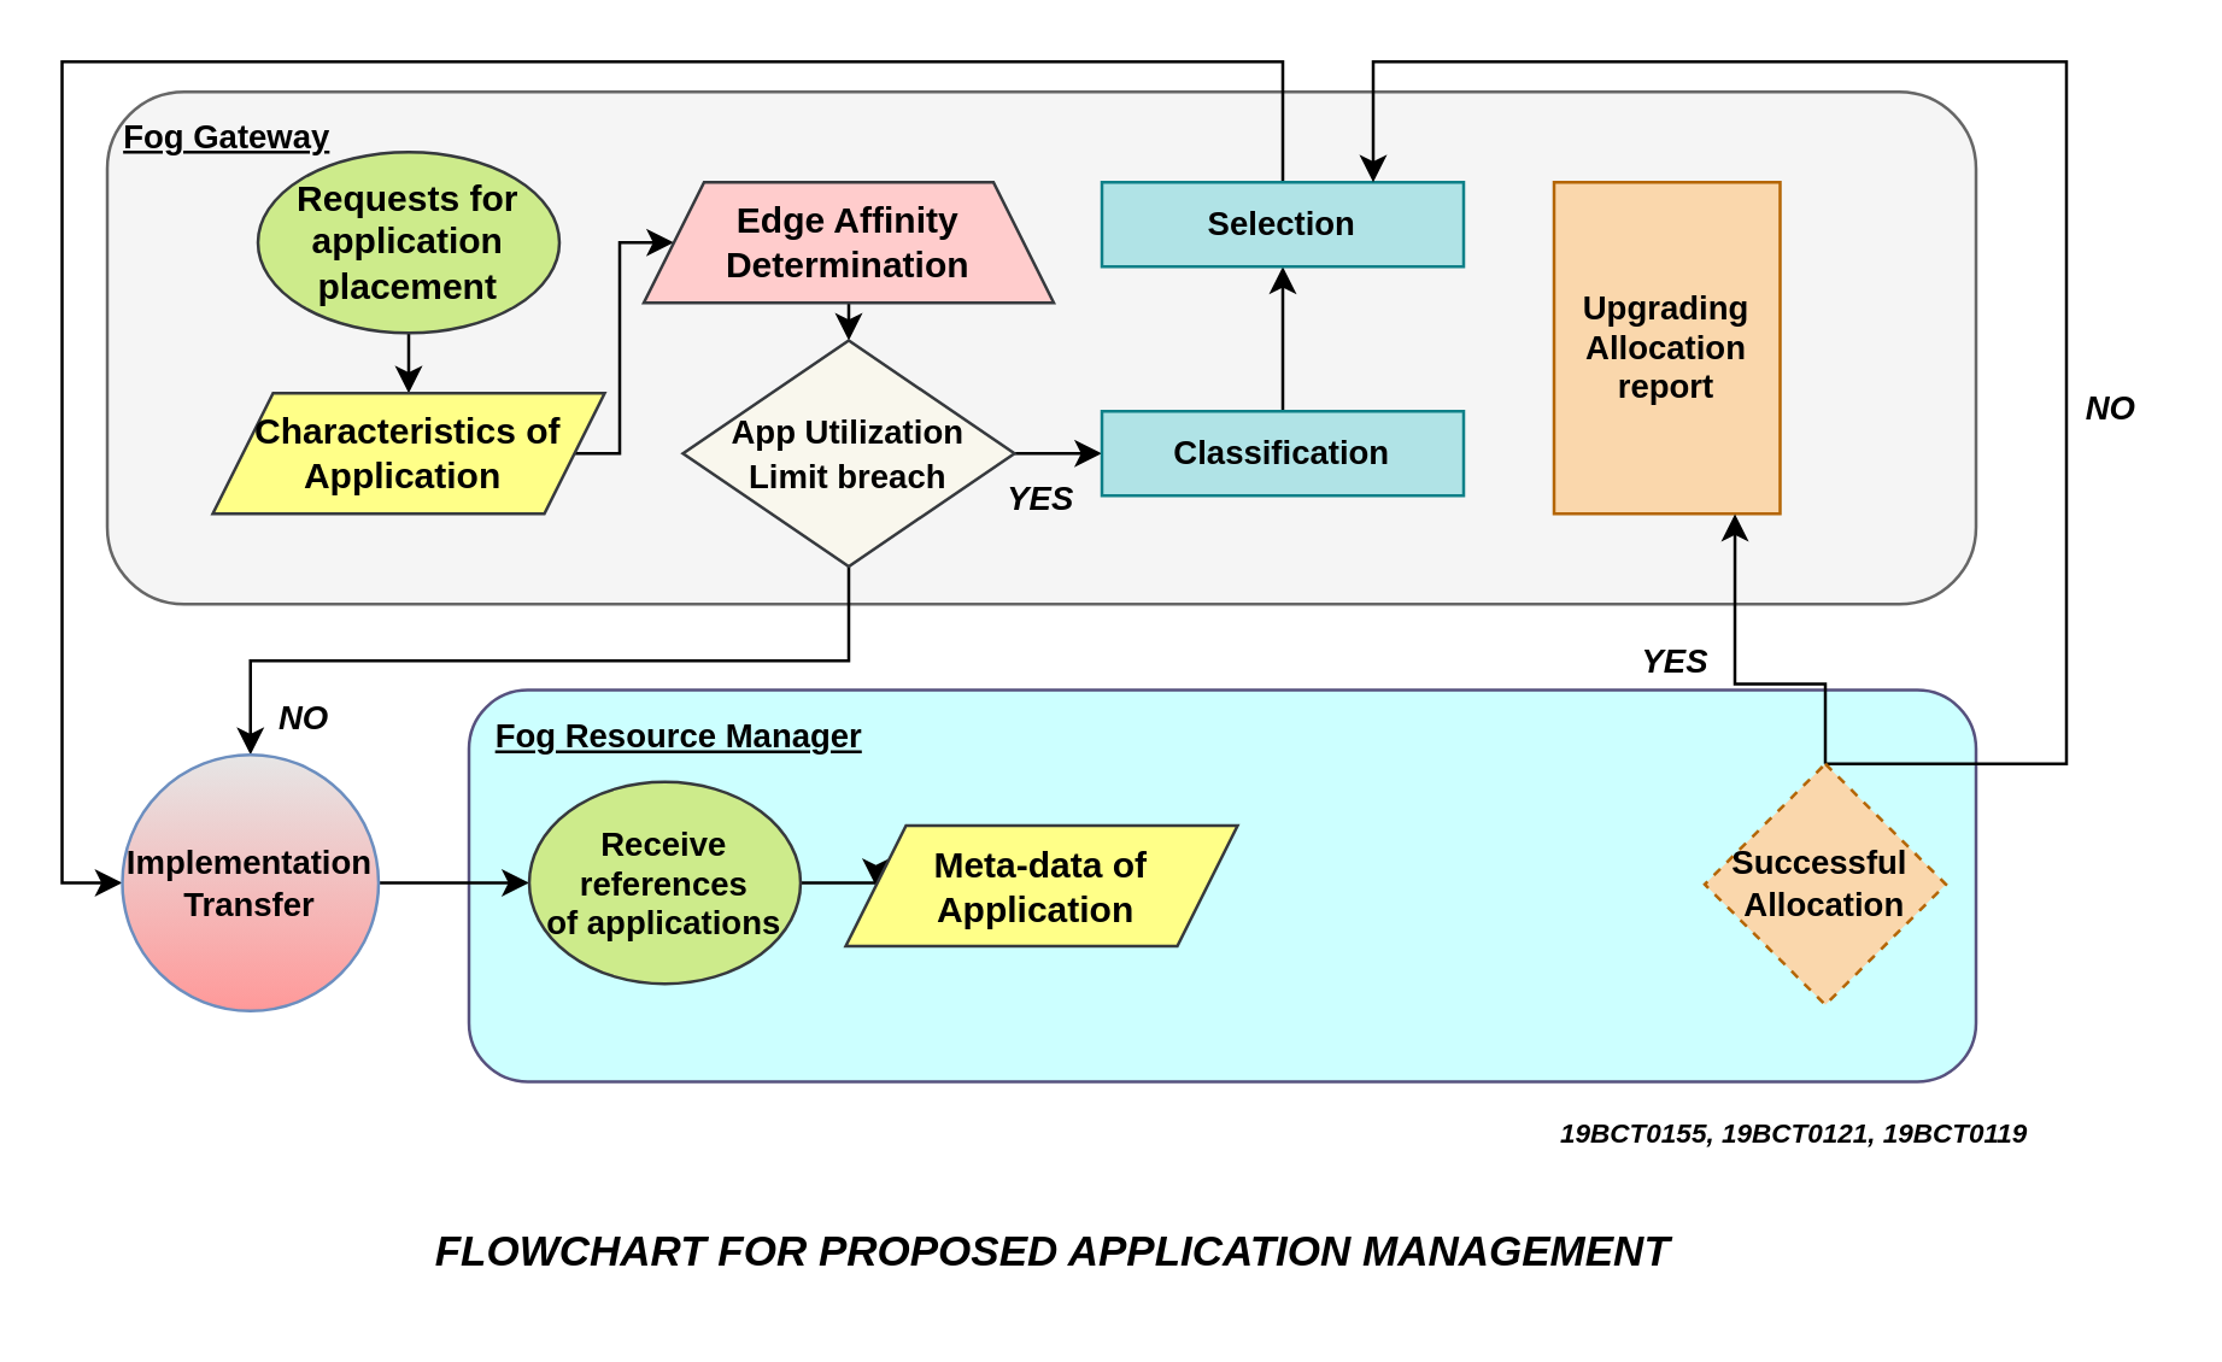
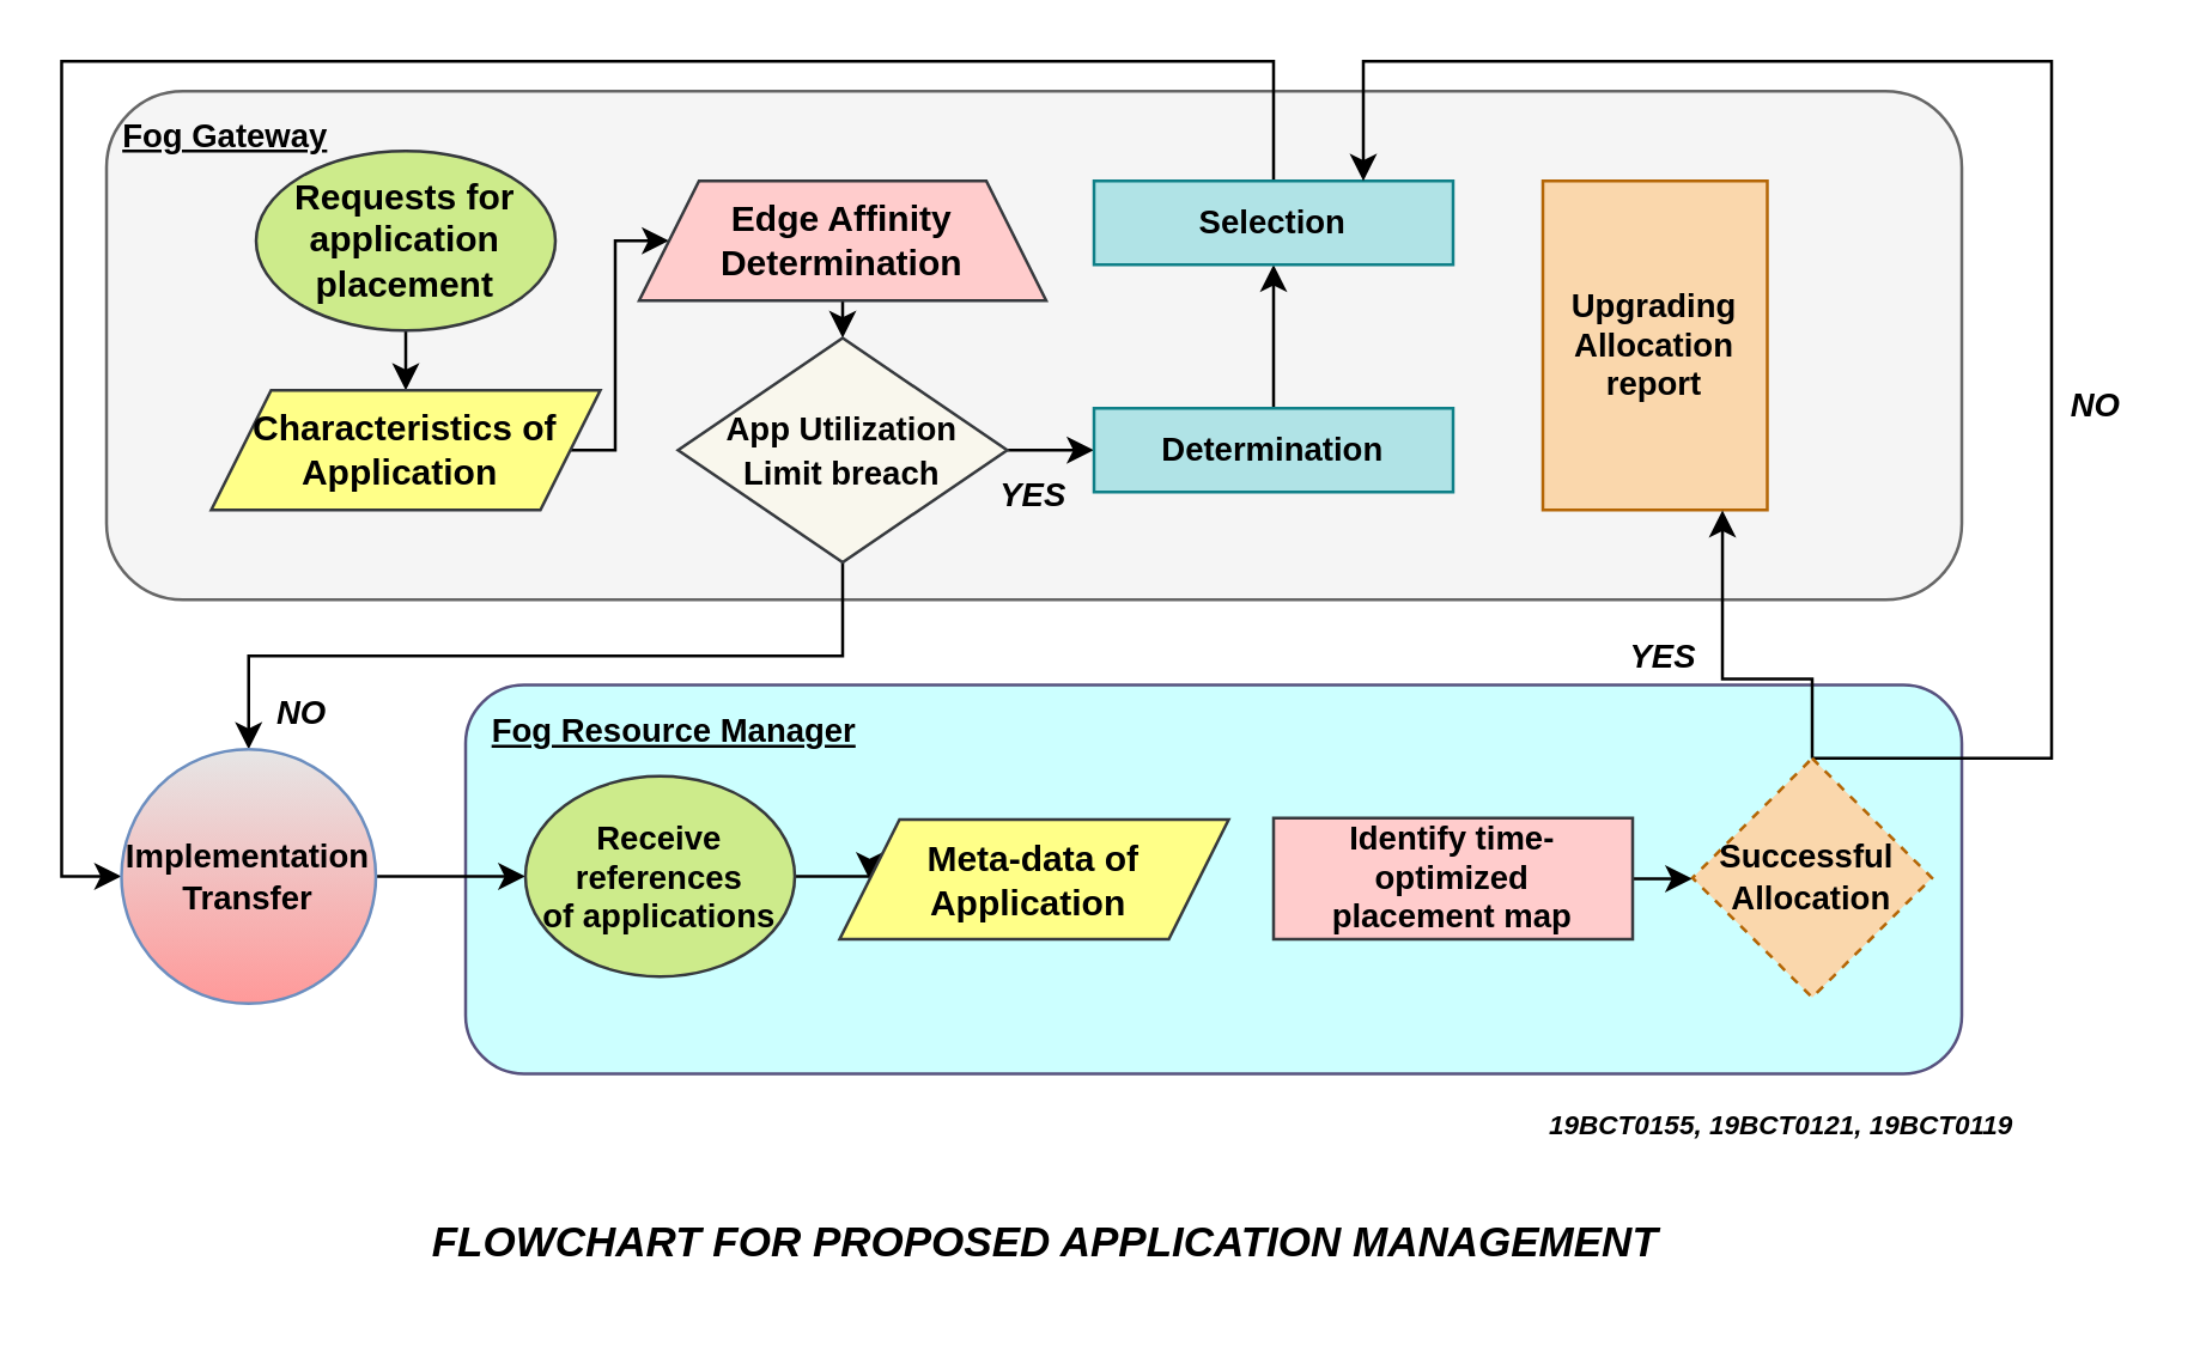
  <mxCell id="0" />
  <mxCell id="1" parent="0" />
  <mxCell id="2" value="" style="rounded=1;whiteSpace=wrap;html=1;fillColor=#CCFFFF;strokeColor=#56517e;" vertex="1" parent="1"><mxGeometry x="155" y="228.5" width="500" height="130" as="geometry" /></mxCell>
  <mxCell id="3" value="" style="rounded=1;whiteSpace=wrap;html=1;fillColor=#f5f5f5;fontColor=#333333;strokeColor=#666666;" vertex="1" parent="1"><mxGeometry x="35" y="30" width="620" height="170" as="geometry" /></mxCell>
  <mxCell id="4" style="edgeStyle=orthogonalEdgeStyle;rounded=0;orthogonalLoop=1;jettySize=auto;html=1;exitX=0.5;exitY=1;exitDx=0;exitDy=0;entryX=0.5;entryY=0;entryDx=0;entryDy=0;" edge="1" parent="1" source="5" target="7"><mxGeometry relative="1" as="geometry" /></mxCell>
  <mxCell id="5" value="&lt;b&gt;Requests for application placement&lt;/b&gt;" style="ellipse;whiteSpace=wrap;html=1;fillColor=#cdeb8b;strokeColor=#36393d;" vertex="1" parent="1"><mxGeometry x="85" y="50" width="100" height="60" as="geometry" /></mxCell>
  <mxCell id="6" style="edgeStyle=orthogonalEdgeStyle;rounded=0;orthogonalLoop=1;jettySize=auto;html=1;exitX=1;exitY=0.5;exitDx=0;exitDy=0;entryX=0;entryY=0.5;entryDx=0;entryDy=0;" edge="1" parent="1" source="7" target="9"><mxGeometry relative="1" as="geometry"><Array as="points"><mxPoint x="205" y="150" /><mxPoint x="205" y="80" /></Array></mxGeometry></mxCell>
  <mxCell id="7" value="&lt;b&gt;Characteristics of Application&amp;nbsp;&lt;/b&gt;" style="shape=parallelogram;perimeter=parallelogramPerimeter;whiteSpace=wrap;html=1;fixedSize=1;fillColor=#ffff88;strokeColor=#36393d;" vertex="1" parent="1"><mxGeometry x="70" y="130" width="130" height="40" as="geometry" /></mxCell>
  <mxCell id="8" style="edgeStyle=orthogonalEdgeStyle;rounded=0;orthogonalLoop=1;jettySize=auto;html=1;exitX=0.5;exitY=1;exitDx=0;exitDy=0;entryX=0.5;entryY=0;entryDx=0;entryDy=0;fontSize=11;" edge="1" parent="1" source="9" target="12"><mxGeometry relative="1" as="geometry" /></mxCell>
  <mxCell id="9" value="&lt;b&gt;Edge Affinity Determination&lt;/b&gt;" style="shape=trapezoid;perimeter=trapezoidPerimeter;whiteSpace=wrap;html=1;fixedSize=1;fillColor=#ffcccc;strokeColor=#36393d;" vertex="1" parent="1"><mxGeometry x="213" y="60" width="136" height="40" as="geometry" /></mxCell>
  <mxCell id="10" style="edgeStyle=orthogonalEdgeStyle;rounded=0;orthogonalLoop=1;jettySize=auto;html=1;exitX=0.5;exitY=1;exitDx=0;exitDy=0;entryX=0.5;entryY=0;entryDx=0;entryDy=0;fontSize=11;" edge="1" parent="1" source="12" target="20"><mxGeometry relative="1" as="geometry" /></mxCell>
  <mxCell id="11" style="edgeStyle=orthogonalEdgeStyle;rounded=0;orthogonalLoop=1;jettySize=auto;html=1;exitX=1;exitY=0.5;exitDx=0;exitDy=0;entryX=0;entryY=0.5;entryDx=0;entryDy=0;fontSize=11;" edge="1" parent="1" source="12" target="14"><mxGeometry relative="1" as="geometry" /></mxCell>
  <mxCell id="12" value="&lt;b&gt;&lt;font style=&quot;font-size: 11px&quot; color=&quot;#000000&quot;&gt;App Utilization &lt;br&gt;Limit breach&lt;/font&gt;&lt;/b&gt;" style="rhombus;whiteSpace=wrap;html=1;fillColor=#f9f7ed;strokeColor=#36393d;" vertex="1" parent="1"><mxGeometry x="226" y="112.5" width="110" height="75" as="geometry" /></mxCell>
  <mxCell id="13" style="edgeStyle=orthogonalEdgeStyle;rounded=0;orthogonalLoop=1;jettySize=auto;html=1;exitX=0.5;exitY=0;exitDx=0;exitDy=0;fontSize=11;" edge="1" parent="1" source="14" target="17"><mxGeometry relative="1" as="geometry" /></mxCell>
- <mxCell id="14" value="&lt;b&gt;Classification&lt;/b&gt;" style="rounded=0;whiteSpace=wrap;html=1;fontSize=11;fillColor=#b0e3e6;strokeColor=#0e8088;" vertex="1" parent="1"><mxGeometry x="365" y="136" width="120" height="28" as="geometry" /></mxCell>
+ <mxCell id="14" value="&lt;b&gt;Determination&lt;/b&gt;" style="rounded=0;whiteSpace=wrap;html=1;fontSize=11;fillColor=#b0e3e6;strokeColor=#0e8088;" vertex="1" parent="1"><mxGeometry x="365" y="136" width="120" height="28" as="geometry" /></mxCell>
  <mxCell id="15" value="&lt;b&gt;Upgrading Allocation report&lt;/b&gt;" style="rounded=0;whiteSpace=wrap;html=1;fontSize=11;fillColor=#fad7ac;strokeColor=#b46504;" vertex="1" parent="1"><mxGeometry x="515" y="60" width="75" height="110" as="geometry" /></mxCell>
  <mxCell id="16" style="edgeStyle=orthogonalEdgeStyle;rounded=0;orthogonalLoop=1;jettySize=auto;html=1;exitX=0.5;exitY=0;exitDx=0;exitDy=0;entryX=0;entryY=0.5;entryDx=0;entryDy=0;fontSize=11;" edge="1" parent="1" source="17" target="20"><mxGeometry relative="1" as="geometry"><Array as="points"><mxPoint x="425" y="20" /><mxPoint x="20" y="20" /><mxPoint x="20" y="293" /></Array></mxGeometry></mxCell>
  <mxCell id="17" value="&lt;b&gt;Selection&lt;/b&gt;" style="rounded=0;whiteSpace=wrap;html=1;fontSize=11;fillColor=#b0e3e6;strokeColor=#0e8088;" vertex="1" parent="1"><mxGeometry x="365" y="60" width="120" height="28" as="geometry" /></mxCell>
  <mxCell id="18" value="&lt;b&gt;&lt;u&gt;Fog Gateway&lt;/u&gt;&lt;/b&gt;" style="text;html=1;strokeColor=none;fillColor=none;align=center;verticalAlign=middle;whiteSpace=wrap;rounded=0;fontSize=11;" vertex="1" parent="1"><mxGeometry x="25" y="30" width="100" height="30" as="geometry" /></mxCell>
  <mxCell id="19" style="edgeStyle=orthogonalEdgeStyle;rounded=0;orthogonalLoop=1;jettySize=auto;html=1;exitX=1;exitY=0.5;exitDx=0;exitDy=0;fontSize=11;" edge="1" parent="1" source="20" target="24"><mxGeometry relative="1" as="geometry" /></mxCell>
  <mxCell id="20" value="&lt;b&gt;Implementation Transfer&lt;/b&gt;" style="ellipse;whiteSpace=wrap;html=1;aspect=fixed;fontSize=11;fillColor=#E6E6E6;strokeColor=#6c8ebf;gradientColor=#FF9999;" vertex="1" parent="1"><mxGeometry x="40" y="250" width="85" height="85" as="geometry" /></mxCell>
  <mxCell id="21" value="&lt;b&gt;&lt;i&gt;YES&lt;/i&gt;&lt;/b&gt;" style="text;html=1;strokeColor=none;fillColor=none;align=center;verticalAlign=middle;whiteSpace=wrap;rounded=0;fontSize=11;" vertex="1" parent="1"><mxGeometry x="315" y="150" width="60" height="30" as="geometry" /></mxCell>
  <mxCell id="22" value="&lt;b&gt;&lt;i&gt;NO&lt;/i&gt;&lt;/b&gt;" style="text;html=1;align=center;verticalAlign=middle;resizable=0;points=[];autosize=1;strokeColor=none;fillColor=none;fontSize=11;" vertex="1" parent="1"><mxGeometry x="85" y="227.5" width="30" height="20" as="geometry" /></mxCell>
  <mxCell id="23" style="edgeStyle=orthogonalEdgeStyle;rounded=0;orthogonalLoop=1;jettySize=auto;html=1;exitX=1;exitY=0.5;exitDx=0;exitDy=0;entryX=0;entryY=0.5;entryDx=0;entryDy=0;fontSize=11;" edge="1" parent="1" source="24" target="25"><mxGeometry relative="1" as="geometry" /></mxCell>
  <mxCell id="24" value="&lt;b&gt;Receive references&lt;br/&gt;of applications&lt;/b&gt;" style="ellipse;whiteSpace=wrap;html=1;fontSize=11;fillColor=#cdeb8b;strokeColor=#36393d;" vertex="1" parent="1"><mxGeometry x="175" y="259" width="90" height="67" as="geometry" /></mxCell>
  <mxCell id="25" value="&lt;b&gt;Meta-data of Application&amp;nbsp;&lt;/b&gt;" style="shape=parallelogram;perimeter=parallelogramPerimeter;whiteSpace=wrap;html=1;fixedSize=1;fillColor=#ffff88;strokeColor=#36393d;" vertex="1" parent="1"><mxGeometry x="280" y="273.5" width="130" height="40" as="geometry" /></mxCell>
+ <mxCell id="26" style="edgeStyle=orthogonalEdgeStyle;rounded=0;orthogonalLoop=1;jettySize=auto;html=1;exitX=1;exitY=0.5;exitDx=0;exitDy=0;entryX=0;entryY=0.5;entryDx=0;entryDy=0;fontSize=11;" edge="1" parent="1" source="27" target="30"><mxGeometry relative="1" as="geometry" /></mxCell>
+ <mxCell id="27" value="&lt;b&gt;Identify time-optimized&lt;br/&gt;placement map&lt;/b&gt;" style="rounded=0;whiteSpace=wrap;html=1;fontSize=11;fillColor=#ffcccc;strokeColor=#36393d;" vertex="1" parent="1"><mxGeometry x="425" y="273" width="120" height="40.5" as="geometry" /></mxCell>
  <mxCell id="28" style="edgeStyle=orthogonalEdgeStyle;rounded=0;orthogonalLoop=1;jettySize=auto;html=1;exitX=0.5;exitY=0;exitDx=0;exitDy=0;entryX=0.75;entryY=0;entryDx=0;entryDy=0;fontSize=11;" edge="1" parent="1" source="30" target="17"><mxGeometry relative="1" as="geometry"><Array as="points"><mxPoint x="685" y="253" /><mxPoint x="685" y="20" /><mxPoint x="455" y="20" /></Array></mxGeometry></mxCell>
  <mxCell id="29" style="edgeStyle=orthogonalEdgeStyle;rounded=0;orthogonalLoop=1;jettySize=auto;html=1;exitX=0.5;exitY=0;exitDx=0;exitDy=0;entryX=0.871;entryY=0.824;entryDx=0;entryDy=0;entryPerimeter=0;fontSize=11;" edge="1" parent="1" source="30" target="3"><mxGeometry relative="1" as="geometry" /></mxCell>
  <mxCell id="30" value="&lt;b&gt;Successful&amp;nbsp;&lt;br&gt;Allocation&lt;/b&gt;" style="rhombus;whiteSpace=wrap;html=1;fontSize=11;fillColor=#fad7ac;strokeColor=#b46504;dashed=1;" vertex="1" parent="1"><mxGeometry x="565" y="253" width="80" height="80" as="geometry" /></mxCell>
  <mxCell id="31" value="&lt;b&gt;&lt;i&gt;NO&lt;/i&gt;&lt;/b&gt;" style="text;html=1;strokeColor=none;fillColor=none;align=center;verticalAlign=middle;whiteSpace=wrap;rounded=0;fontSize=11;" vertex="1" parent="1"><mxGeometry x="685" y="120" width="30" height="30" as="geometry" /></mxCell>
  <mxCell id="32" value="&lt;b&gt;&lt;i&gt;YES&lt;/i&gt;&lt;/b&gt;" style="text;html=1;align=center;verticalAlign=middle;resizable=0;points=[];autosize=1;strokeColor=none;fillColor=none;fontSize=11;" vertex="1" parent="1"><mxGeometry x="535" y="208.5" width="40" height="20" as="geometry" /></mxCell>
  <mxCell id="33" value="&lt;b&gt;&lt;u&gt;Fog Resource Manager&lt;/u&gt;&lt;/b&gt;" style="text;html=1;strokeColor=none;fillColor=none;align=center;verticalAlign=middle;whiteSpace=wrap;rounded=0;fontSize=11;" vertex="1" parent="1"><mxGeometry x="155" y="229" width="140" height="30" as="geometry" /></mxCell>
  <mxCell id="34" value="" style="shape=image;verticalLabelPosition=bottom;labelBackgroundColor=default;verticalAlign=top;aspect=fixed;imageAspect=0;image=https://upload.wikimedia.org/wikipedia/commons/thumb/b/b0/Copyright.svg/220px-Copyright.svg.png;" vertex="1" parent="1"><mxGeometry x="505" y="370" width="10" height="10" as="geometry" /></mxCell>
  <mxCell id="35" value="&lt;i&gt;&lt;b&gt;&lt;font style=&quot;font-size: 9px&quot;&gt;19BCT0155, 19BCT0121, 19BCT0119&lt;/font&gt;&lt;/b&gt;&lt;/i&gt;" style="text;html=1;strokeColor=none;fillColor=none;align=center;verticalAlign=middle;whiteSpace=wrap;rounded=0;fontSize=11;fontColor=#000000;" vertex="1" parent="1"><mxGeometry x="495" y="360" width="200" height="30" as="geometry" /></mxCell>
  <mxCell id="36" value="&lt;b&gt;&lt;i&gt;&lt;font style=&quot;font-size: 14px&quot;&gt;FLOWCHART FOR PROPOSED APPLICATION MANAGEMENT&lt;/font&gt;&lt;/i&gt;&lt;/b&gt;" style="text;html=1;strokeColor=none;fillColor=none;align=center;verticalAlign=middle;whiteSpace=wrap;rounded=0;fontSize=9;fontColor=#000000;" vertex="1" parent="1"><mxGeometry x="134" y="400" width="430" height="30" as="geometry" /></mxCell>
